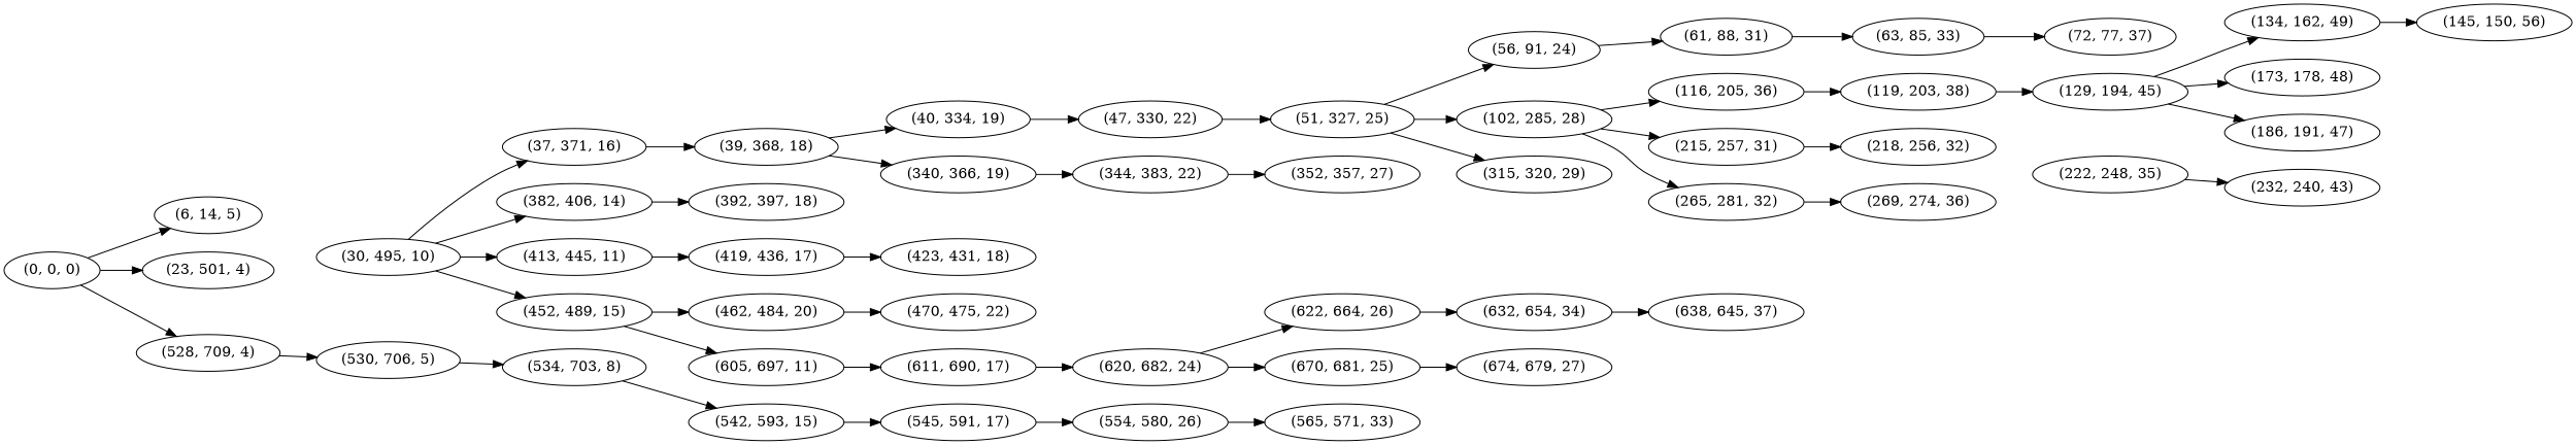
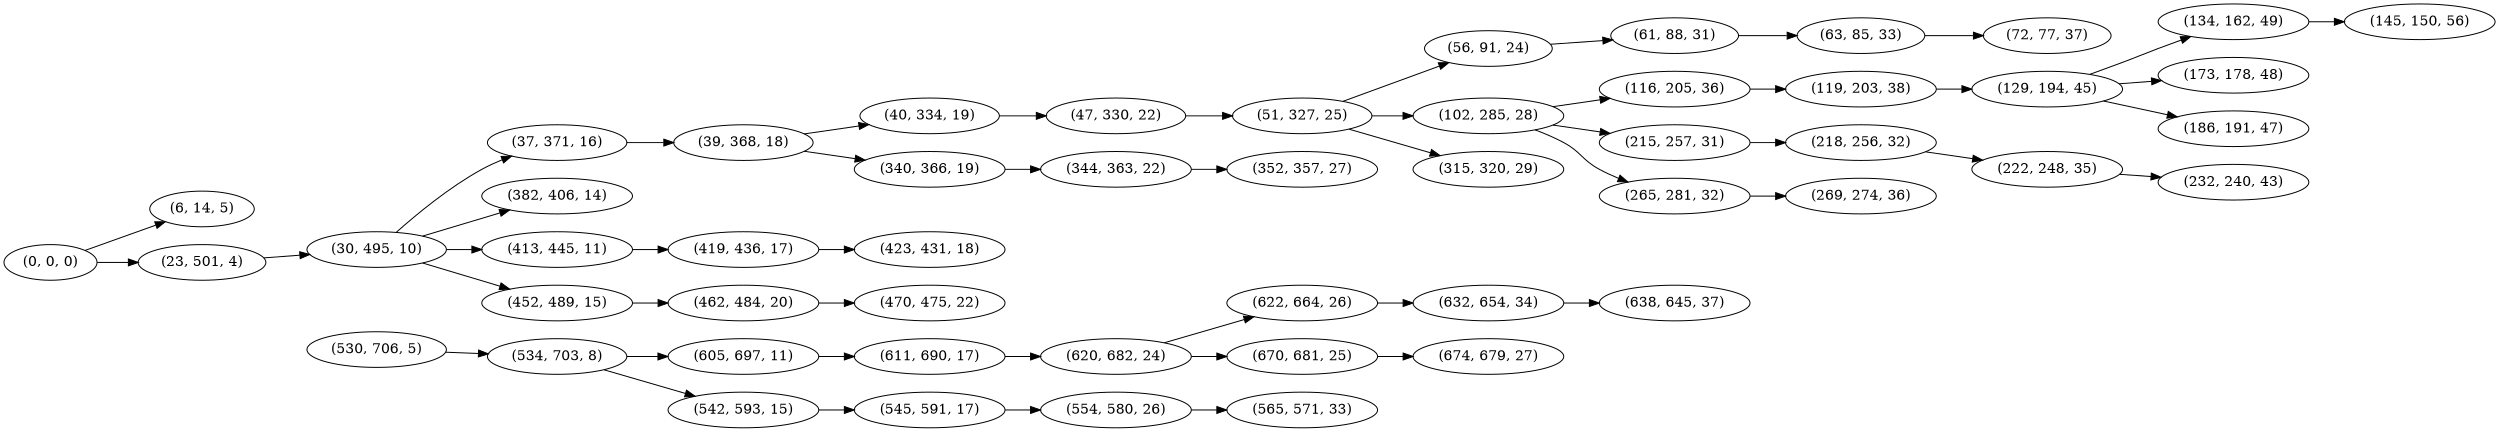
  digraph {
    rankdir=LR
    "(0, 0, 0)"
    "(6, 14, 5)"
    "(23, 501, 4)"
-   "(528, 709, 4)"
    "(30, 495, 10)"
    "(530, 706, 5)"
    "(37, 371, 16)"
    "(382, 406, 14)"
    "(413, 445, 11)"
    "(452, 489, 15)"
    "(39, 368, 18)"
-   "(392, 397, 18)"
    "(419, 436, 17)"
    n14 [label="(462, 484, 20)"]
    "(40, 334, 19)"
    "(340, 366, 19)"
    "(47, 330, 22)"
-   "(344, 363, 22)" [label="(344, 383, 22)"]
+   "(344, 363, 22)"
    "(51, 327, 25)"
    n20 [label="(56, 91, 24)"]
    "(102, 285, 28)"
    "(315, 320, 29)"
    "(61, 88, 31)"
    "(116, 205, 36)"
    "(215, 257, 31)"
    "(265, 281, 32)"
    "(63, 85, 33)"
    "(72, 77, 37)"
    "(119, 203, 38)"
    "(218, 256, 32)"
    "(269, 274, 36)"
    "(129, 194, 45)"
    "(134, 162, 49)"
    "(173, 178, 48)"
    "(186, 191, 47)"
    "(145, 150, 56)"
    "(222, 248, 35)"
    "(232, 240, 43)"
    "(352, 357, 27)"
    "(423, 431, 18)"
    "(470, 475, 22)"
    "(534, 703, 8)"
    "(542, 593, 15)"
    "(605, 697, 11)"
    "(545, 591, 17)"
    "(611, 690, 17)"
    "(554, 580, 26)"
    "(565, 571, 33)"
    "(620, 682, 24)"
    "(622, 664, 26)"
    "(670, 681, 25)"
    "(632, 654, 34)"
    "(674, 679, 27)"
    "(638, 645, 37)"
    "(0, 0, 0)" -> "(6, 14, 5)"
    "(0, 0, 0)" -> "(23, 501, 4)"
-   "(0, 0, 0)" -> "(528, 709, 4)"
-   "(528, 709, 4)" -> "(530, 706, 5)"
+   "(23, 501, 4)" -> "(30, 495, 10)"
    "(30, 495, 10)" -> "(37, 371, 16)"
    "(30, 495, 10)" -> "(382, 406, 14)"
    "(30, 495, 10)" -> "(413, 445, 11)"
    "(30, 495, 10)" -> "(452, 489, 15)"
    "(530, 706, 5)" -> "(534, 703, 8)"
    "(37, 371, 16)" -> "(39, 368, 18)"
-   "(382, 406, 14)" -> "(392, 397, 18)"
    "(413, 445, 11)" -> "(419, 436, 17)"
    "(452, 489, 15)" -> n14
    "(39, 368, 18)" -> "(40, 334, 19)"
    "(39, 368, 18)" -> "(340, 366, 19)"
    "(419, 436, 17)" -> "(423, 431, 18)"
    n14 -> "(470, 475, 22)"
    "(40, 334, 19)" -> "(47, 330, 22)"
    "(340, 366, 19)" -> "(344, 363, 22)"
    "(47, 330, 22)" -> "(51, 327, 25)"
    "(344, 363, 22)" -> "(352, 357, 27)"
    "(51, 327, 25)" -> n20
    "(51, 327, 25)" -> "(102, 285, 28)"
    "(51, 327, 25)" -> "(315, 320, 29)"
    n20 -> "(61, 88, 31)"
    "(102, 285, 28)" -> "(116, 205, 36)"
    "(102, 285, 28)" -> "(215, 257, 31)"
    "(102, 285, 28)" -> "(265, 281, 32)"
    "(61, 88, 31)" -> "(63, 85, 33)"
    "(116, 205, 36)" -> "(119, 203, 38)"
    "(215, 257, 31)" -> "(218, 256, 32)"
    "(265, 281, 32)" -> "(269, 274, 36)"
    "(63, 85, 33)" -> "(72, 77, 37)"
    "(119, 203, 38)" -> "(129, 194, 45)"
+   "(218, 256, 32)" -> "(222, 248, 35)"
    "(129, 194, 45)" -> "(134, 162, 49)"
    "(129, 194, 45)" -> "(173, 178, 48)"
    "(129, 194, 45)" -> "(186, 191, 47)"
    "(134, 162, 49)" -> "(145, 150, 56)"
    "(222, 248, 35)" -> "(232, 240, 43)"
    "(534, 703, 8)" -> "(542, 593, 15)"
-   "(452, 489, 15)" -> "(605, 697, 11)"
+   "(534, 703, 8)" -> "(605, 697, 11)"
    "(542, 593, 15)" -> "(545, 591, 17)"
    "(605, 697, 11)" -> "(611, 690, 17)"
    "(545, 591, 17)" -> "(554, 580, 26)"
    "(611, 690, 17)" -> "(620, 682, 24)"
    "(554, 580, 26)" -> "(565, 571, 33)"
    "(620, 682, 24)" -> "(622, 664, 26)"
    "(620, 682, 24)" -> "(670, 681, 25)"
    "(622, 664, 26)" -> "(632, 654, 34)"
    "(670, 681, 25)" -> "(674, 679, 27)"
    "(632, 654, 34)" -> "(638, 645, 37)"
  }
